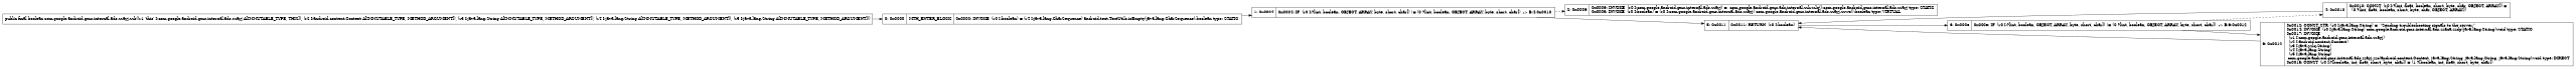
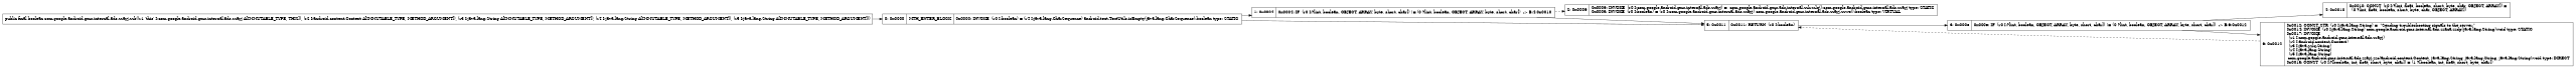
  digraph {
    rankdir=LR
    node [shape=record]
    n1 [label="{0\:\ 0x0000|MTH_ENTER_BLOCK\l|0x0000: INVOKE  (r0 I:boolean) = (r4 I:java.lang.CharSequence) android.text.TextUtils.isEmpty(java.lang.CharSequence):boolean type: STATIC \l}"]
    n2 [label="{1\:\ 0x0004|0x0004: IF  (r0 I:?[int, boolean, OBJECT, ARRAY, byte, short, char]) != (0 ?[int, boolean, OBJECT, ARRAY, byte, short, char])  \-\> B:4:0x0010 \l}"]
    n3 [label="{2\:\ 0x0006|0x0006: INVOKE  (r0 I:com.google.android.gms.internal.ads.zzayj) =  com.google.android.gms.ads.internal.zzk.zzlq():com.google.android.gms.internal.ads.zzayj type: STATIC \l0x000a: INVOKE  (r0 I:boolean) = (r0 I:com.google.android.gms.internal.ads.zzayj) com.google.android.gms.internal.ads.zzayj.zzwo():boolean type: VIRTUAL \l}"]
    n4 [label="{5\:\ 0x0011|0x0011: RETURN  (r0 I:boolean) \l}"]
    n5 [label="{4\:\ 0x0010|0x0010: CONST  (r0 I:?[int, float, boolean, short, byte, char, OBJECT, ARRAY]) = \l  (0 ?[int, float, boolean, short, byte, char, OBJECT, ARRAY])\l \l}"]
    n6 [label="{3\:\ 0x000e|0x000e: IF  (r0 I:?[int, boolean, OBJECT, ARRAY, byte, short, char]) != (0 ?[int, boolean, OBJECT, ARRAY, byte, short, char])  \-\> B:6:0x0012 \l}"]
    n7 [label="{6\:\ 0x0012|0x0012: CONST_STR  (r0 I:java.lang.String) =  \"Sending troubleshooting signals to the server.\" \l0x0014: INVOKE  (r0 I:java.lang.String) com.google.android.gms.internal.ads.zzaxa.zzdp(java.lang.String):void type: STATIC \l0x0017: INVOKE  \l  (r1 I:com.google.android.gms.internal.ads.zzayj)\l  (r2 I:android.content.Context)\l  (r3 I:java.zzlq.String)\l  (r4 I:java.lang.String)\l  (r5 I:java.lang.String)\l com.google.android.gms.internal.ads.zzayj.zzc(android.content.Context, java.lang.String, java.lang.String, java.lang.String):void type: DIRECT \l0x001a: CONST  (r0 I:?[boolean, int, float, short, byte, char]) = (1 ?[boolean, int, float, short, byte, char]) \l}"]
    n8 [label="{public final boolean com.google.android.gms.internal.ads.zzayj.zzb((r1 'this' I:com.google.android.gms.internal.ads.zzayj A[IMMUTABLE_TYPE, THIS]), (r2 I:android.content.Context A[IMMUTABLE_TYPE, METHOD_ARGUMENT]), (r3 I:java.lang.String A[IMMUTABLE_TYPE, METHOD_ARGUMENT]), (r4 I:java.lang.String A[IMMUTABLE_TYPE, METHOD_ARGUMENT]), (r5 I:java.lang.String A[IMMUTABLE_TYPE, METHOD_ARGUMENT])) }"]
    n1 -> n2
    n2 -> n3 [style=dashed]
    n2 -> n4
    n4 -> n6
-   n5 -> n4
-   n6 -> n5 [style=dashed]
+   n1 -> n4
+   n6 -> n5 [style=solid]
    n6 -> n7
-   n7 -> n4
+   n7 -> n4 [style=dashed]
    n8 -> n1
  }
